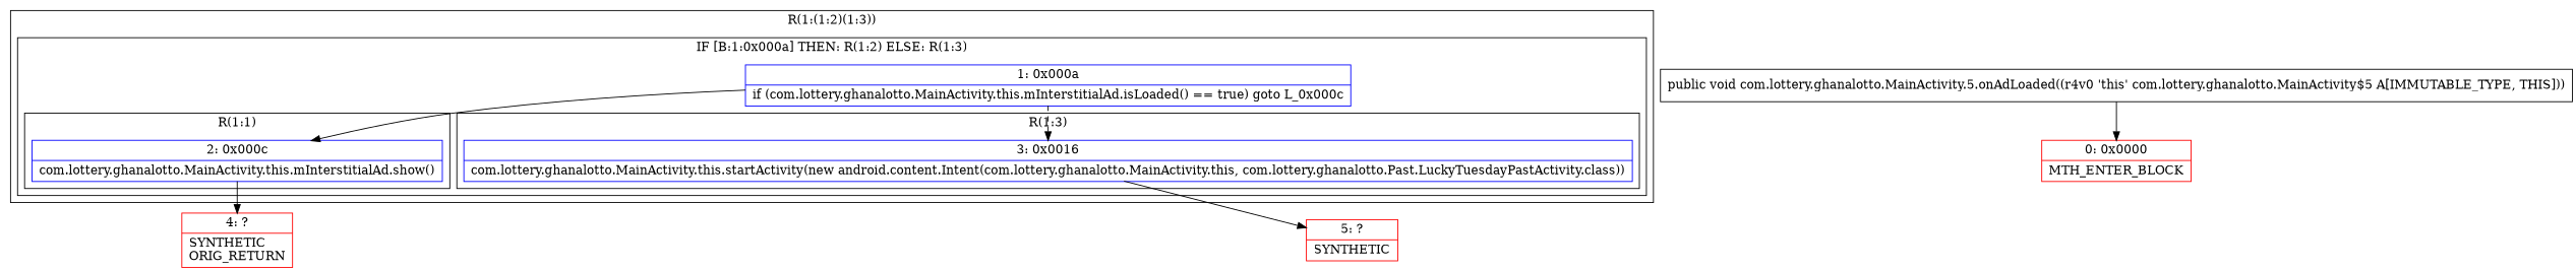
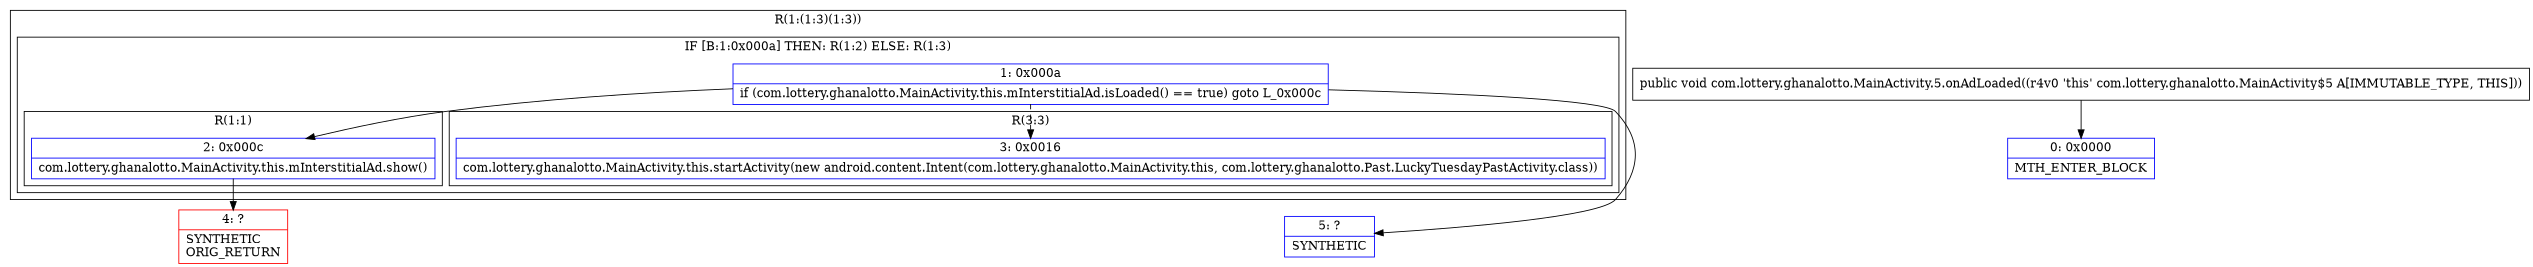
  digraph {
    node [color=blue shape=record]
    n1 [label="{2\:\ 0x000c|com.lottery.ghanalotto.MainActivity.this.mInterstitialAd.show()\l}"]
    n2 [label="{3\:\ 0x0016|com.lottery.ghanalotto.MainActivity.this.startActivity(new android.content.Intent(com.lottery.ghanalotto.MainActivity.this, com.lottery.ghanalotto.Past.LuckyTuesdayPastActivity.class))\l}"]
    n3 [label="{1\:\ 0x000a|if (com.lottery.ghanalotto.MainActivity.this.mInterstitialAd.isLoaded() == true) goto L_0x000c\l}"]
    n4 [color=red label="{4\:\ ?|SYNTHETIC\lORIG_RETURN\l}"]
-   n5 [color=red label="{5\:\ ?|SYNTHETIC\l}"]
-   n6 [color=red label="{0\:\ 0x0000|MTH_ENTER_BLOCK\l}"]
+   n5 [label="{5\:\ ?|SYNTHETIC\l}"]
+   n6 [label="{0\:\ 0x0000|MTH_ENTER_BLOCK\l}"]
    n7 [label="{public void com.lottery.ghanalotto.MainActivity.5.onAdLoaded((r4v0 'this' com.lottery.ghanalotto.MainActivity$5 A[IMMUTABLE_TYPE, THIS])) }" color=""]
    subgraph cluster_1 {
-     label="R(1:(1:2)(1:3))"
+     label="R(1:(1:3)(1:3))"
      subgraph cluster_2 {
        label="IF [B:1:0x000a] THEN: R(1:2) ELSE: R(1:3)"
        n3
        subgraph cluster_3 {
          label="R(1:1)"
          n1
        }
        subgraph cluster_4 {
-         label="R(1:3)"
+         label="R(3:3)"
          n2
        }
      }
    }
    n1 -> n4
-   n2 -> n5
+   n3 -> n5
    n3 -> n1
    n3 -> n2 [style=dashed]
    n7 -> n6
  }
